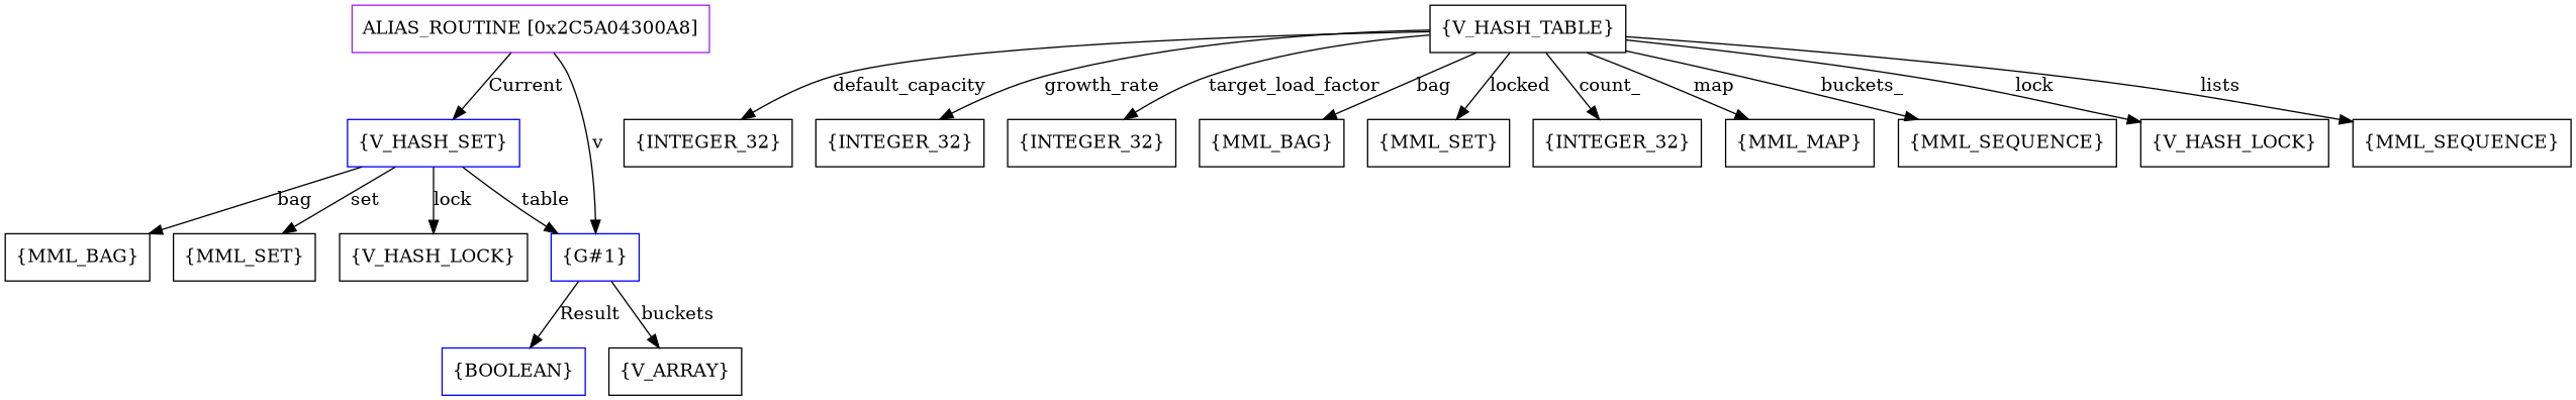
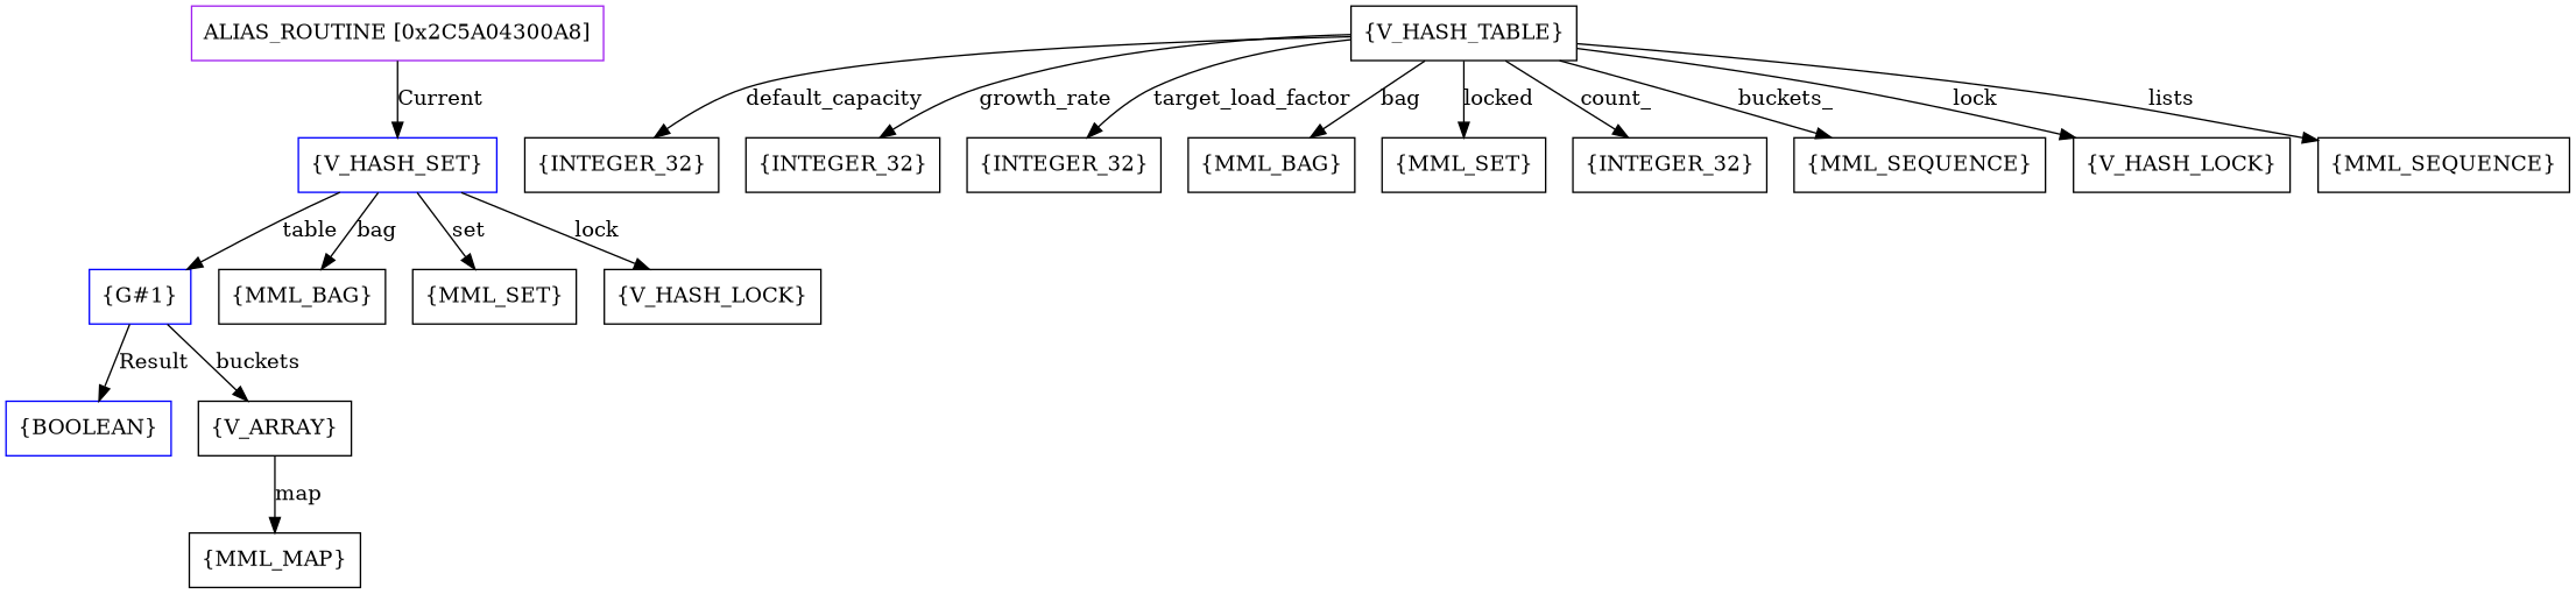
  digraph {
    node [shape=box]
    n1 [color=purple label=<ALIAS_ROUTINE [0x2C5A04300A8]>]
    n2 [color=blue label=<{V_HASH_SET}>]
    n3 [color=blue label=<{G#1}>]
    n4 [label=<{MML_BAG}>]
    n5 [label=<{MML_SET}>]
    n6 [label=<{V_HASH_LOCK}>]
    n7 [color=blue label=<{BOOLEAN}>]
    n8 [label=<{V_ARRAY}>]
    n9 [label=<{V_HASH_TABLE}>]
    n10 [label=<{INTEGER_32}>]
    n11 [label=<{INTEGER_32}>]
    n12 [label=<{INTEGER_32}>]
    n13 [label=<{MML_BAG}>]
    n14 [label=<{MML_SET}>]
    n15 [label=<{INTEGER_32}>]
    n16 [label=<{MML_MAP}>]
    n17 [label=<{MML_SEQUENCE}>]
    n18 [label=<{V_HASH_LOCK}>]
    n19 [label=<{MML_SEQUENCE}>]
    n1 -> n2 [label=<Current>]
-   n1 -> n3 [label=<v>]
    n2 -> n3 [label=<table>]
    n2 -> n4 [label=<bag>]
    n2 -> n5 [label=<set>]
    n2 -> n6 [label=<lock>]
    n3 -> n7 [label=<Result>]
    n3 -> n8 [label=<buckets>]
    n9 -> n10 [label=<default_capacity>]
    n9 -> n11 [label=<growth_rate>]
    n9 -> n12 [label=<target_load_factor>]
    n9 -> n13 [label=<bag>]
    n9 -> n14 [label=<locked>]
    n9 -> n15 [label=<count_>]
-   n9 -> n16 [label=<map>]
+   n8 -> n16 [label=<map>]
    n9 -> n17 [label=<buckets_>]
    n9 -> n18 [label=<lock>]
    n9 -> n19 [label=<lists>]
  }
